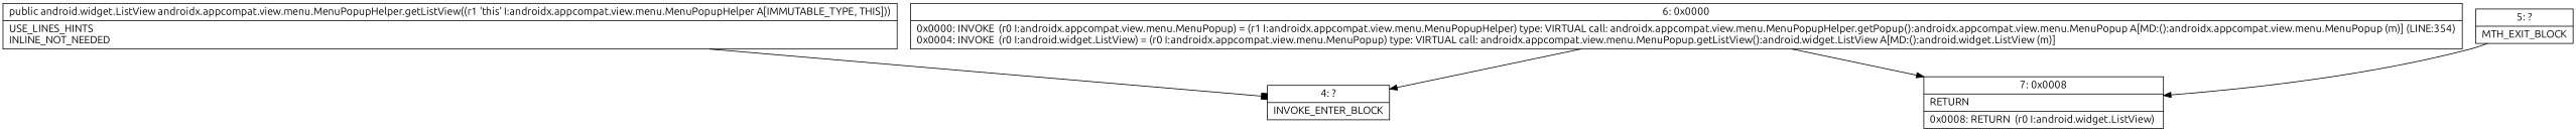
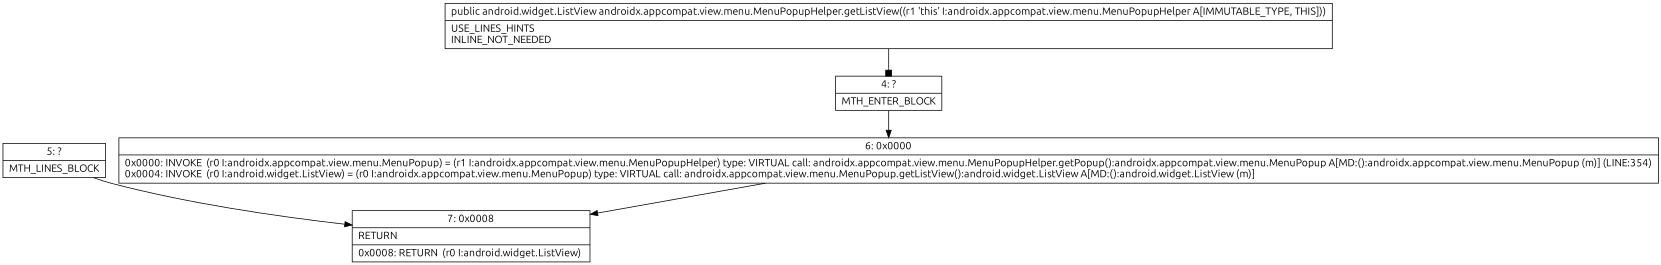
  digraph {
    fontname=Ubuntu
    node [fontname=Ubuntu shape=record]
    edge [arrowhead=normal fontname=Ubuntu]
-   n1 [label="{4\:\ ?|INVOKE_ENTER_BLOCK\l}"]
+   n1 [label="{4\:\ ?|MTH_ENTER_BLOCK\l}"]
    n2 [label="{6\:\ 0x0000|0x0000: INVOKE  (r0 I:androidx.appcompat.view.menu.MenuPopup) = (r1 I:androidx.appcompat.view.menu.MenuPopupHelper) type: VIRTUAL call: androidx.appcompat.view.menu.MenuPopupHelper.getPopup():androidx.appcompat.view.menu.MenuPopup A[MD:():androidx.appcompat.view.menu.MenuPopup (m)] (LINE:354)\l0x0004: INVOKE  (r0 I:android.widget.ListView) = (r0 I:androidx.appcompat.view.menu.MenuPopup) type: VIRTUAL call: androidx.appcompat.view.menu.MenuPopup.getListView():android.widget.ListView A[MD:():android.widget.ListView (m)]\l}"]
    n3 [label="{7\:\ 0x0008|RETURN\l|0x0008: RETURN  (r0 I:android.widget.ListView) \l}"]
-   n4 [label="{5\:\ ?|MTH_EXIT_BLOCK\l}"]
+   n4 [label="{5\:\ ?|MTH_LINES_BLOCK\l}"]
    n5 [label="{public android.widget.ListView androidx.appcompat.view.menu.MenuPopupHelper.getListView((r1 'this' I:androidx.appcompat.view.menu.MenuPopupHelper A[IMMUTABLE_TYPE, THIS]))  | USE_LINES_HINTS\lINLINE_NOT_NEEDED\l}"]
-   n2 -> n1
+   n1 -> n2
    n2 -> n3
    n4 -> n3
    n5 -> n1 [arrowhead=box]
  }
